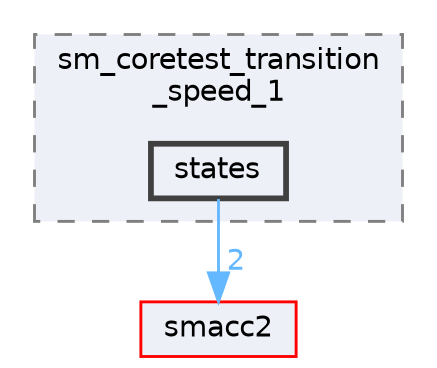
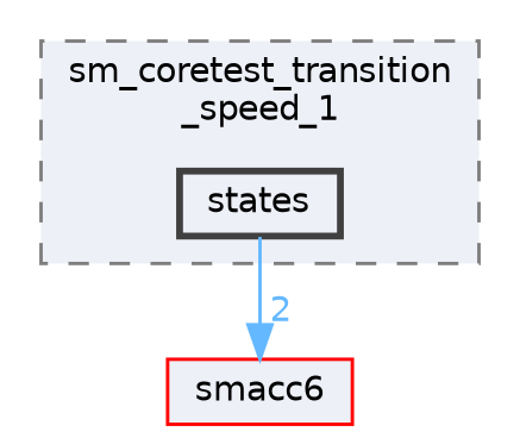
  digraph {
    compound=true
    node [fillcolor="#edf0f7" fontname=Helvetica fontsize=10 shape=box]
    n1 [color=grey25 height=0.2 label=states style="filled,bold" width=0.4]
-   n2 [color=red height=0.2 label=smacc2 style=filled width=0.4]
+   n2 [color=red height=0.2 label=smacc6 style=filled width=0.4]
    subgraph cluster_1 {
      bgcolor="#edf0f7"
      fontname=Helvetica
      fontsize=10
      label="sm_coretest_transition\l_speed_1"
      pencolor=grey50
      style="filled,dashed"
      n1
    }
    n1 -> n2 [color=steelblue1 fontcolor=steelblue1 fontname=Helvetica fontsize=10 headlabel=2 labeldistance=1.5 labelfontname=Helvetica labelfontsize=10]
  }
